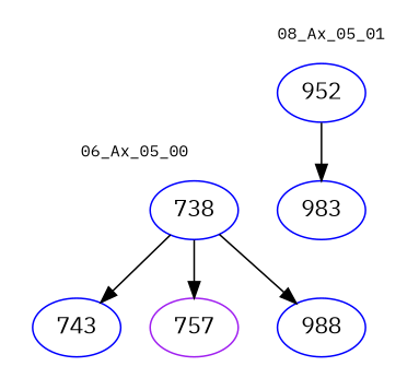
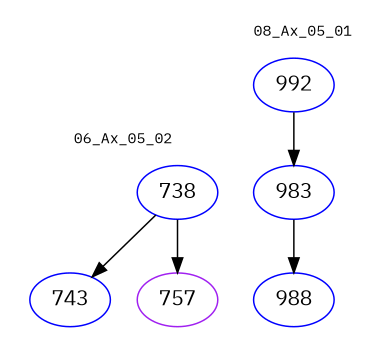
  digraph {
    fontname="IBM Plex Mono"
    node [color=blue fontname="IBM Plex Mono"]
    edge [color=black fontname="IBM Plex Mono"]
    n1 [label=738]
    n2 [label=743]
    n3 [color=purple label=757]
    n4 [label=983]
    n5 [label=988]
-   n6 [label=952]
+   n6 [label=992]
    subgraph cluster_1 {
      color=white
      fontsize=10
-     label="06_Ax_05_00"
+     label="06_Ax_05_02"
      n1
      n2
      n3
    }
    subgraph cluster_2 {
      color=white
      fontsize=10
      label="08_Ax_05_01"
      n4
      n5
      n6
    }
    n1 -> n2
    n1 -> n3
-   n1 -> n5
+   n4 -> n5
    n6 -> n4
  }
